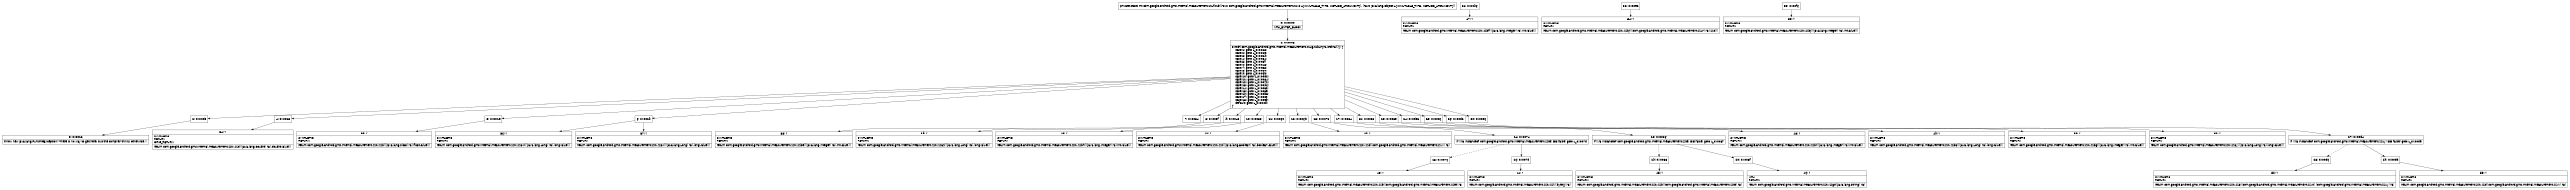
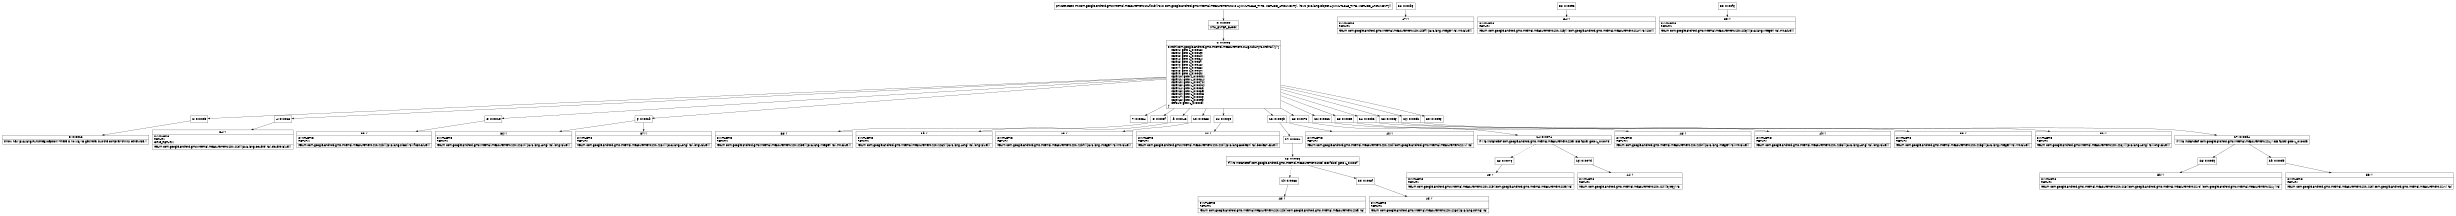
  digraph {
    fontname="DejaVu Sans"
    node [fontname="DejaVu Sans" shape=record]
    edge [fontname="DejaVu Sans"]
    n1 [label="{0\:\ 0x0000|MTH_ENTER_BLOCK\l}"]
    n2 [label="{1\:\ 0x0008|switch(com.google.android.gms.internal.measurement.zzug.zzbun[r2.ordinal()]) \{\l    case 1: goto L_0x0013;\l    case 2: goto L_0x001e;\l    case 3: goto L_0x0029;\l    case 4: goto L_0x0034;\l    case 5: goto L_0x003f;\l    case 6: goto L_0x004a;\l    case 7: goto L_0x0055;\l    case 8: goto L_0x0060;\l    case 9: goto L_0x006b;\l    case 10: goto L_0x00d2;\l    case 11: goto L_0x0084;\l    case 12: goto L_0x0072;\l    case 13: goto L_0x0096;\l    case 14: goto L_0x00a2;\l    case 15: goto L_0x00ae;\l    case 16: goto L_0x00ba;\l    case 17: goto L_0x00c6;\l    case 18: goto L_0x00e6;\l    default: goto L_0x000b;\l\}\l}"]
    n3 [label="{2\:\ 0x000b}"]
    n4 [label="{4\:\ 0x0013}"]
    n5 [label="{5\:\ 0x001e}"]
    n6 [label="{6\:\ 0x0029}"]
    n7 [label="{7\:\ 0x0034}"]
    n8 [label="{8\:\ 0x003f}"]
    n9 [label="{9\:\ 0x004a}"]
    n10 [label="{10\:\ 0x0055}"]
    n11 [label="{11\:\ 0x0060}"]
    n12 [label="{12\:\ 0x006b}"]
    n13 [label="{13\:\ 0x0072}"]
    n14 [label="{17\:\ 0x0084}"]
    n15 [label="{22\:\ 0x00a2}"]
    n16 [label="{23\:\ 0x00ae}"]
    n17 [label="{24\:\ 0x00ba}"]
    n18 [label="{25\:\ 0x00c6}"]
    n19 [label="{26\:\ 0x00d2}"]
    n20 [label="{30\:\ 0x00e6}"]
    n21 [label="{3\:\ 0x0012|throw new java.lang.RuntimeException(\"There is no way to get here, but the compiler thinks otherwise.\")\l}"]
    n22 [label="{34\:\ ?|SYNTHETIC\lRETURN\lORIG_RETURN\l|return com.google.android.gms.internal.measurement.zztv.zzc(((java.lang.Double) r3).doubleValue())\l}"]
    n23 [label="{35\:\ ?|SYNTHETIC\lRETURN\l|return com.google.android.gms.internal.measurement.zztv.zzb(((java.lang.Float) r3).floatValue())\l}"]
    n24 [label="{36\:\ ?|SYNTHETIC\lRETURN\l|return com.google.android.gms.internal.measurement.zztv.zzaw(((java.lang.Long) r3).longValue())\l}"]
    n25 [label="{37\:\ ?|SYNTHETIC\lRETURN\l|return com.google.android.gms.internal.measurement.zztv.zzax(((java.lang.Long) r3).longValue())\l}"]
    n26 [label="{38\:\ ?|SYNTHETIC\lRETURN\l|return com.google.android.gms.internal.measurement.zztv.zzbe(((java.lang.Integer) r3).intValue())\l}"]
    n27 [label="{39\:\ ?|SYNTHETIC\lRETURN\l|return com.google.android.gms.internal.measurement.zztv.zzaz(((java.lang.Long) r3).longValue())\l}"]
    n28 [label="{40\:\ ?|SYNTHETIC\lRETURN\l|return com.google.android.gms.internal.measurement.zztv.zzbh(((java.lang.Integer) r3).intValue())\l}"]
    n29 [label="{41\:\ ?|SYNTHETIC\lRETURN\l|return com.google.android.gms.internal.measurement.zztv.zzt(((java.lang.Boolean) r3).booleanValue())\l}"]
    n30 [label="{42\:\ ?|SYNTHETIC\lRETURN\l|return com.google.android.gms.internal.measurement.zztv.zzd((com.google.android.gms.internal.measurement.zzvv) r3)\l}"]
    n31 [label="{14\:\ 0x0074|if ((r3 instanceof com.google.android.gms.internal.measurement.zzte) == false) goto L_0x007d\l}"]
    n32 [label="{18\:\ 0x0086|if ((r3 instanceof com.google.android.gms.internal.measurement.zzte) == false) goto L_0x008f\l}"]
    n33 [label="{21\:\ 0x0096}"]
    n34 [label="{47\:\ ?|SYNTHETIC\lRETURN\l|return com.google.android.gms.internal.measurement.zztv.zzbf(((java.lang.Integer) r3).intValue())\l}"]
    n35 [label="{48\:\ ?|SYNTHETIC\lRETURN\l|return com.google.android.gms.internal.measurement.zztv.zzbi(((java.lang.Integer) r3).intValue())\l}"]
    n36 [label="{49\:\ ?|SYNTHETIC\lRETURN\l|return com.google.android.gms.internal.measurement.zztv.zzba(((java.lang.Long) r3).longValue())\l}"]
    n37 [label="{50\:\ ?|SYNTHETIC\lRETURN\l|return com.google.android.gms.internal.measurement.zztv.zzbg(((java.lang.Integer) r3).intValue())\l}"]
    n38 [label="{51\:\ ?|SYNTHETIC\lRETURN\l|return com.google.android.gms.internal.measurement.zztv.zzay(((java.lang.Long) r3).longValue())\l}"]
    n39 [label="{27\:\ 0x00d4|if ((r3 instanceof com.google.android.gms.internal.measurement.zzuy) == false) goto L_0x00de\l}"]
    n40 [label="{15\:\ 0x0076}"]
    n41 [label="{16\:\ 0x007d}"]
    n42 [label="{43\:\ ?|SYNTHETIC\lRETURN\l|return com.google.android.gms.internal.measurement.zztv.zzb((com.google.android.gms.internal.measurement.zzte) r3)\l}"]
    n43 [label="{44\:\ ?|SYNTHETIC\lRETURN\l|return com.google.android.gms.internal.measurement.zztv.zzk((byte[]) r3)\l}"]
    n44 [label="{19\:\ 0x0088}"]
    n45 [label="{20\:\ 0x008f}"]
    n46 [label="{45\:\ ?|SYNTHETIC\lRETURN\l|return com.google.android.gms.internal.measurement.zztv.zzb((com.google.android.gms.internal.measurement.zzte) r3)\l}"]
-   n47 [label="{46\:\ ?|MTH\lRETURN\l|return com.google.android.gms.internal.measurement.zztv.zzgc((java.lang.String) r3)\l}"]
+   n47 [label="{46\:\ ?|SYNTHETIC\lRETURN\l|return com.google.android.gms.internal.measurement.zztv.zzgc((java.lang.String) r3)\l}"]
    n48 [label="{28\:\ 0x00d6}"]
    n49 [label="{29\:\ 0x00de}"]
    n50 [label="{52\:\ ?|SYNTHETIC\lRETURN\l|return com.google.android.gms.internal.measurement.zztv.zza((com.google.android.gms.internal.measurement.zzvc) (com.google.android.gms.internal.measurement.zzuy) r3)\l}"]
    n51 [label="{53\:\ ?|SYNTHETIC\lRETURN\l|return com.google.android.gms.internal.measurement.zztv.zzc((com.google.android.gms.internal.measurement.zzvv) r3)\l}"]
    n52 [label="{32\:\ 0x00ea}"]
    n53 [label="{54\:\ ?|SYNTHETIC\lRETURN\l|return com.google.android.gms.internal.measurement.zztv.zzbj(((com.google.android.gms.internal.measurement.zzur) r3).zzc())\l}"]
    n54 [label="{33\:\ 0x00f6}"]
    n55 [label="{55\:\ ?|SYNTHETIC\lRETURN\l|return com.google.android.gms.internal.measurement.zztv.zzbj(((java.lang.Integer) r3).intValue())\l}"]
    n56 [label="{private static int com.google.android.gms.internal.measurement.zzuf.zzb((r2v0 com.google.android.gms.internal.measurement.zzxs A[IMMUTABLE_TYPE, METHOD_ARGUMENT]), (r3v0 java.lang.Object A[IMMUTABLE_TYPE, METHOD_ARGUMENT])) }"]
    n1 -> n2
    n2 -> n3
    n2 -> n4
    n2 -> n5
    n2 -> n6
    n2 -> n7
    n2 -> n8
    n2 -> n9
    n2 -> n10
    n2 -> n11
    n2 -> n12
    n2 -> n13
-   n2 -> n14
+   n12 -> n14
    n2 -> n15
    n2 -> n16
    n2 -> n17
    n2 -> n18
    n2 -> n19
    n2 -> n20
    n3 -> n21
    n4 -> n22
    n5 -> n23
    n6 -> n24
    n6 -> n25
    n8 -> n26
    n9 -> n27
    n10 -> n28
    n11 -> n29
    n12 -> n30
    n13 -> n31
    n14 -> n32
    n15 -> n35
    n16 -> n36
    n17 -> n37
    n18 -> n38
    n19 -> n39
    n31 -> n40 [style=dashed]
    n31 -> n41
    n32 -> n44 [style=dashed]
    n32 -> n45
    n33 -> n34
-   n39 -> n48 [style=dashed]
+   n39 -> n48 [style=solid]
    n39 -> n49
    n40 -> n42
    n41 -> n43
    n44 -> n46
    n45 -> n47
    n48 -> n50
    n49 -> n51
    n52 -> n53
    n54 -> n55
    n56 -> n1
  }
